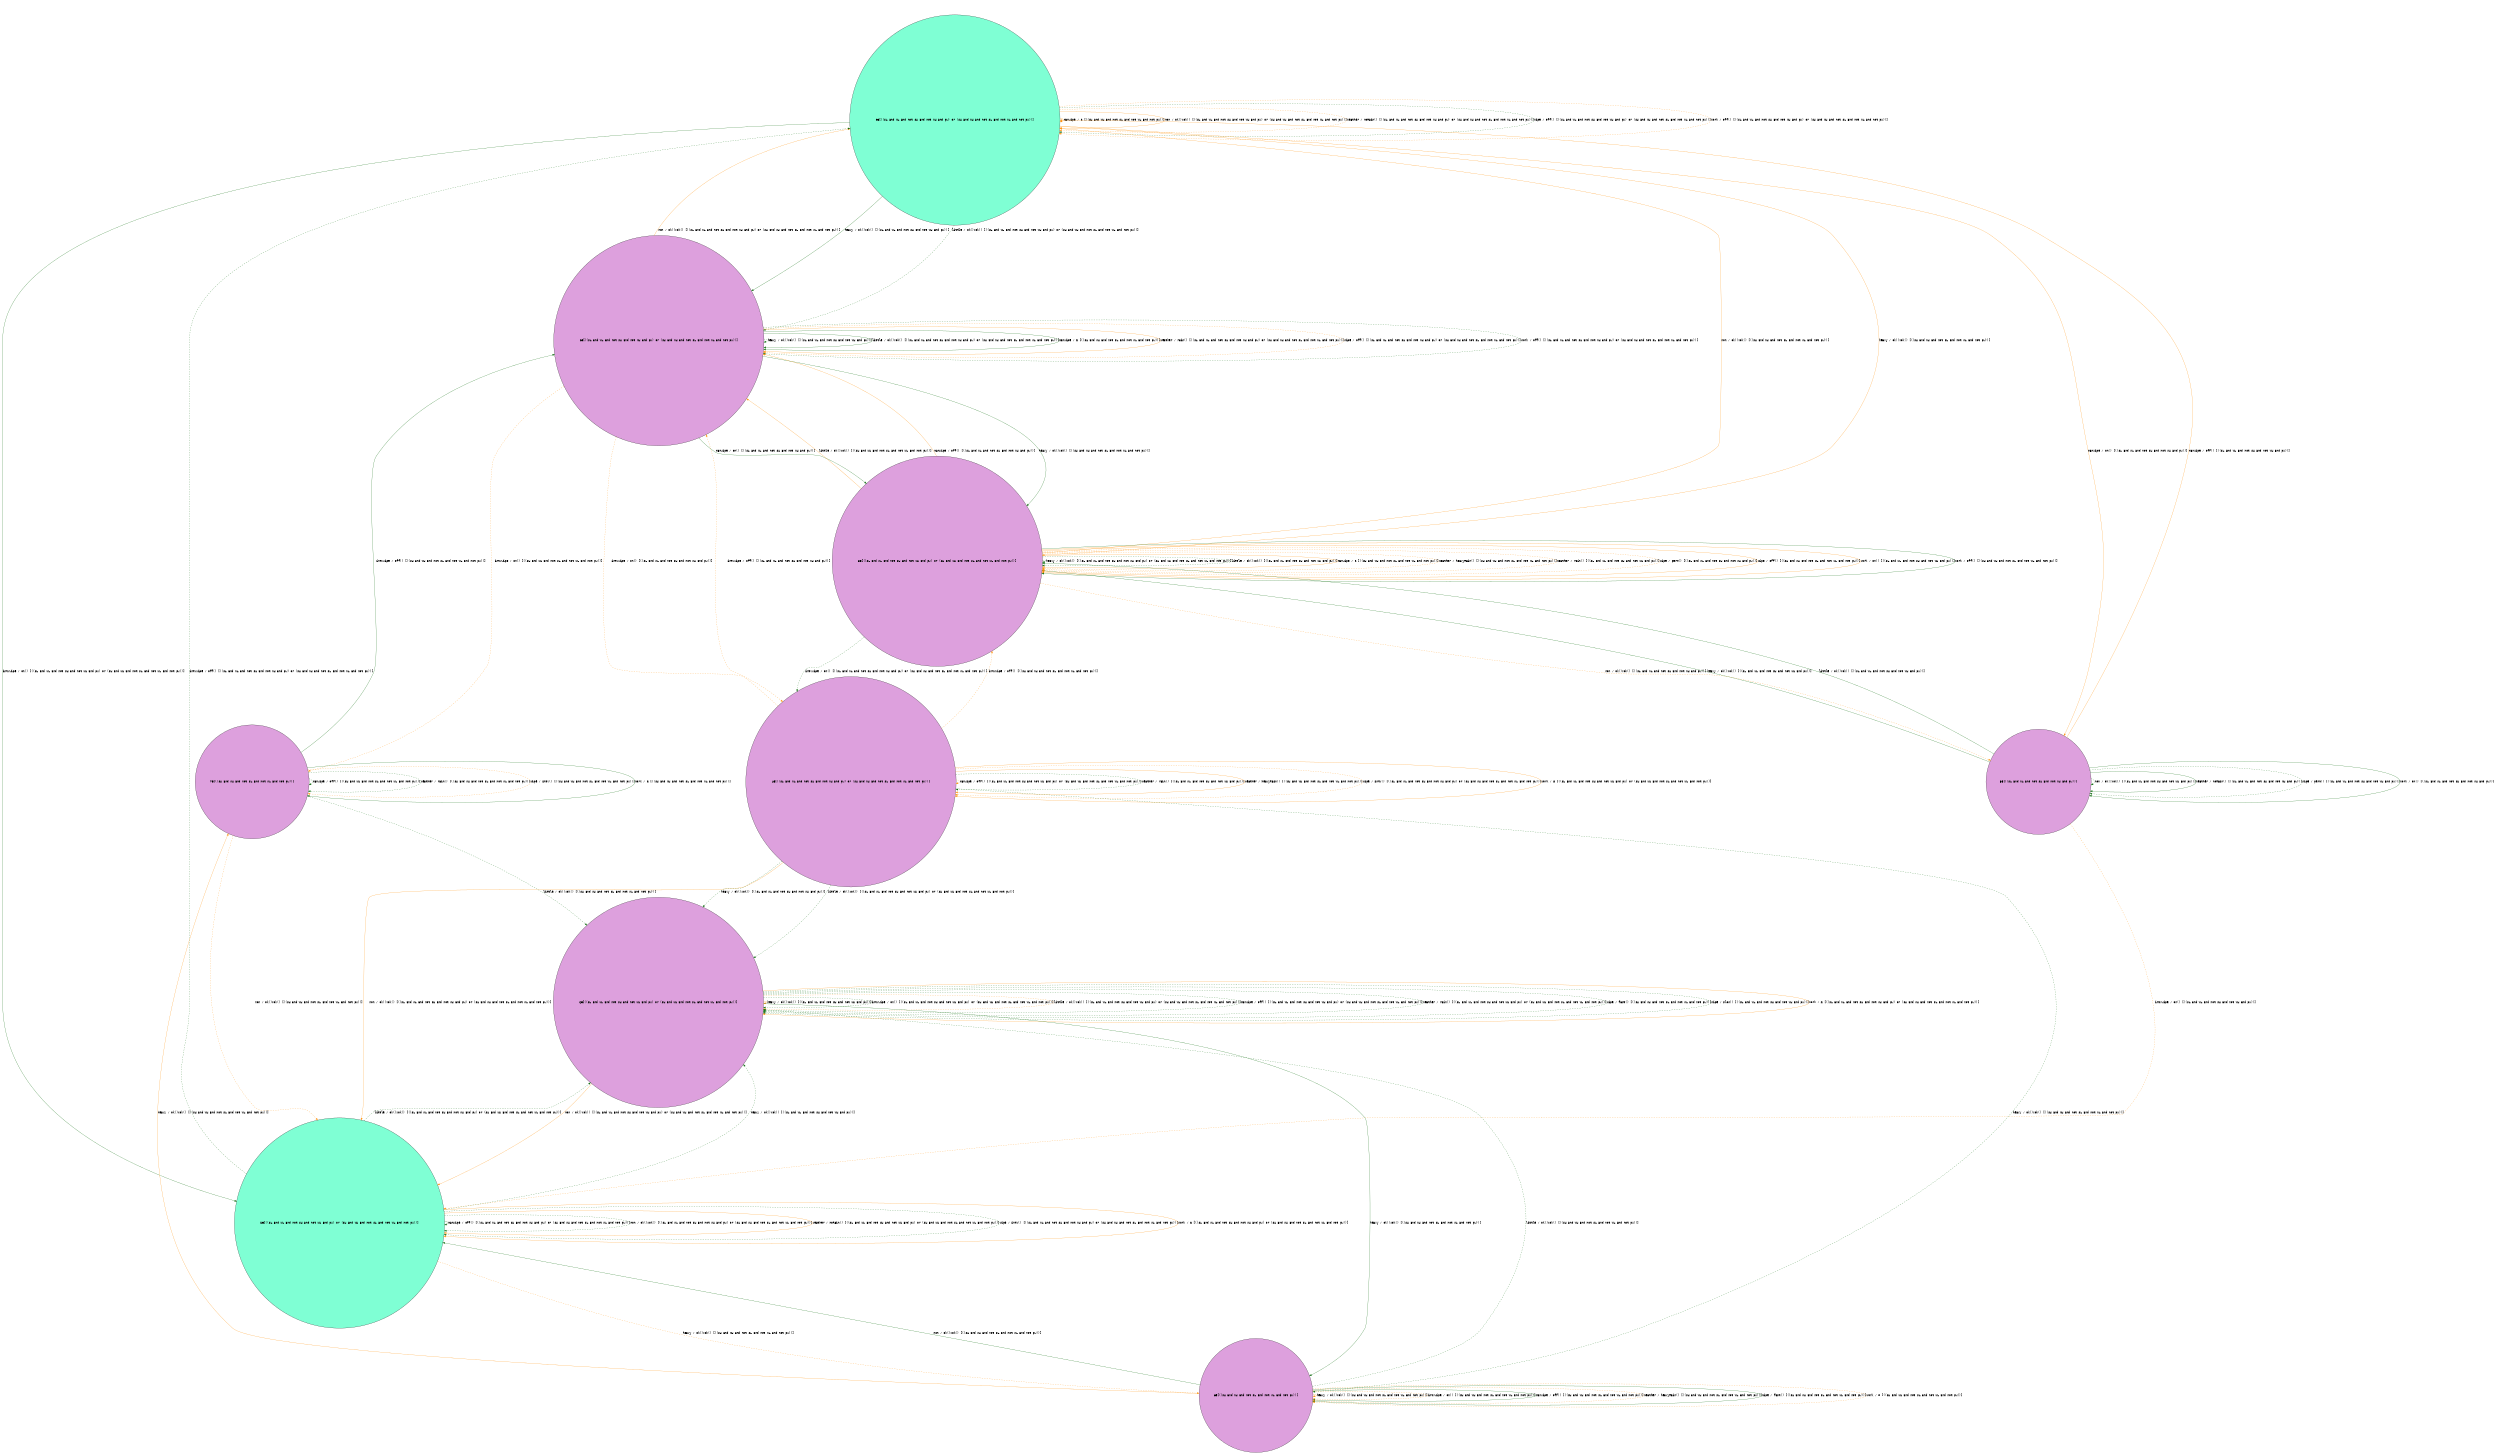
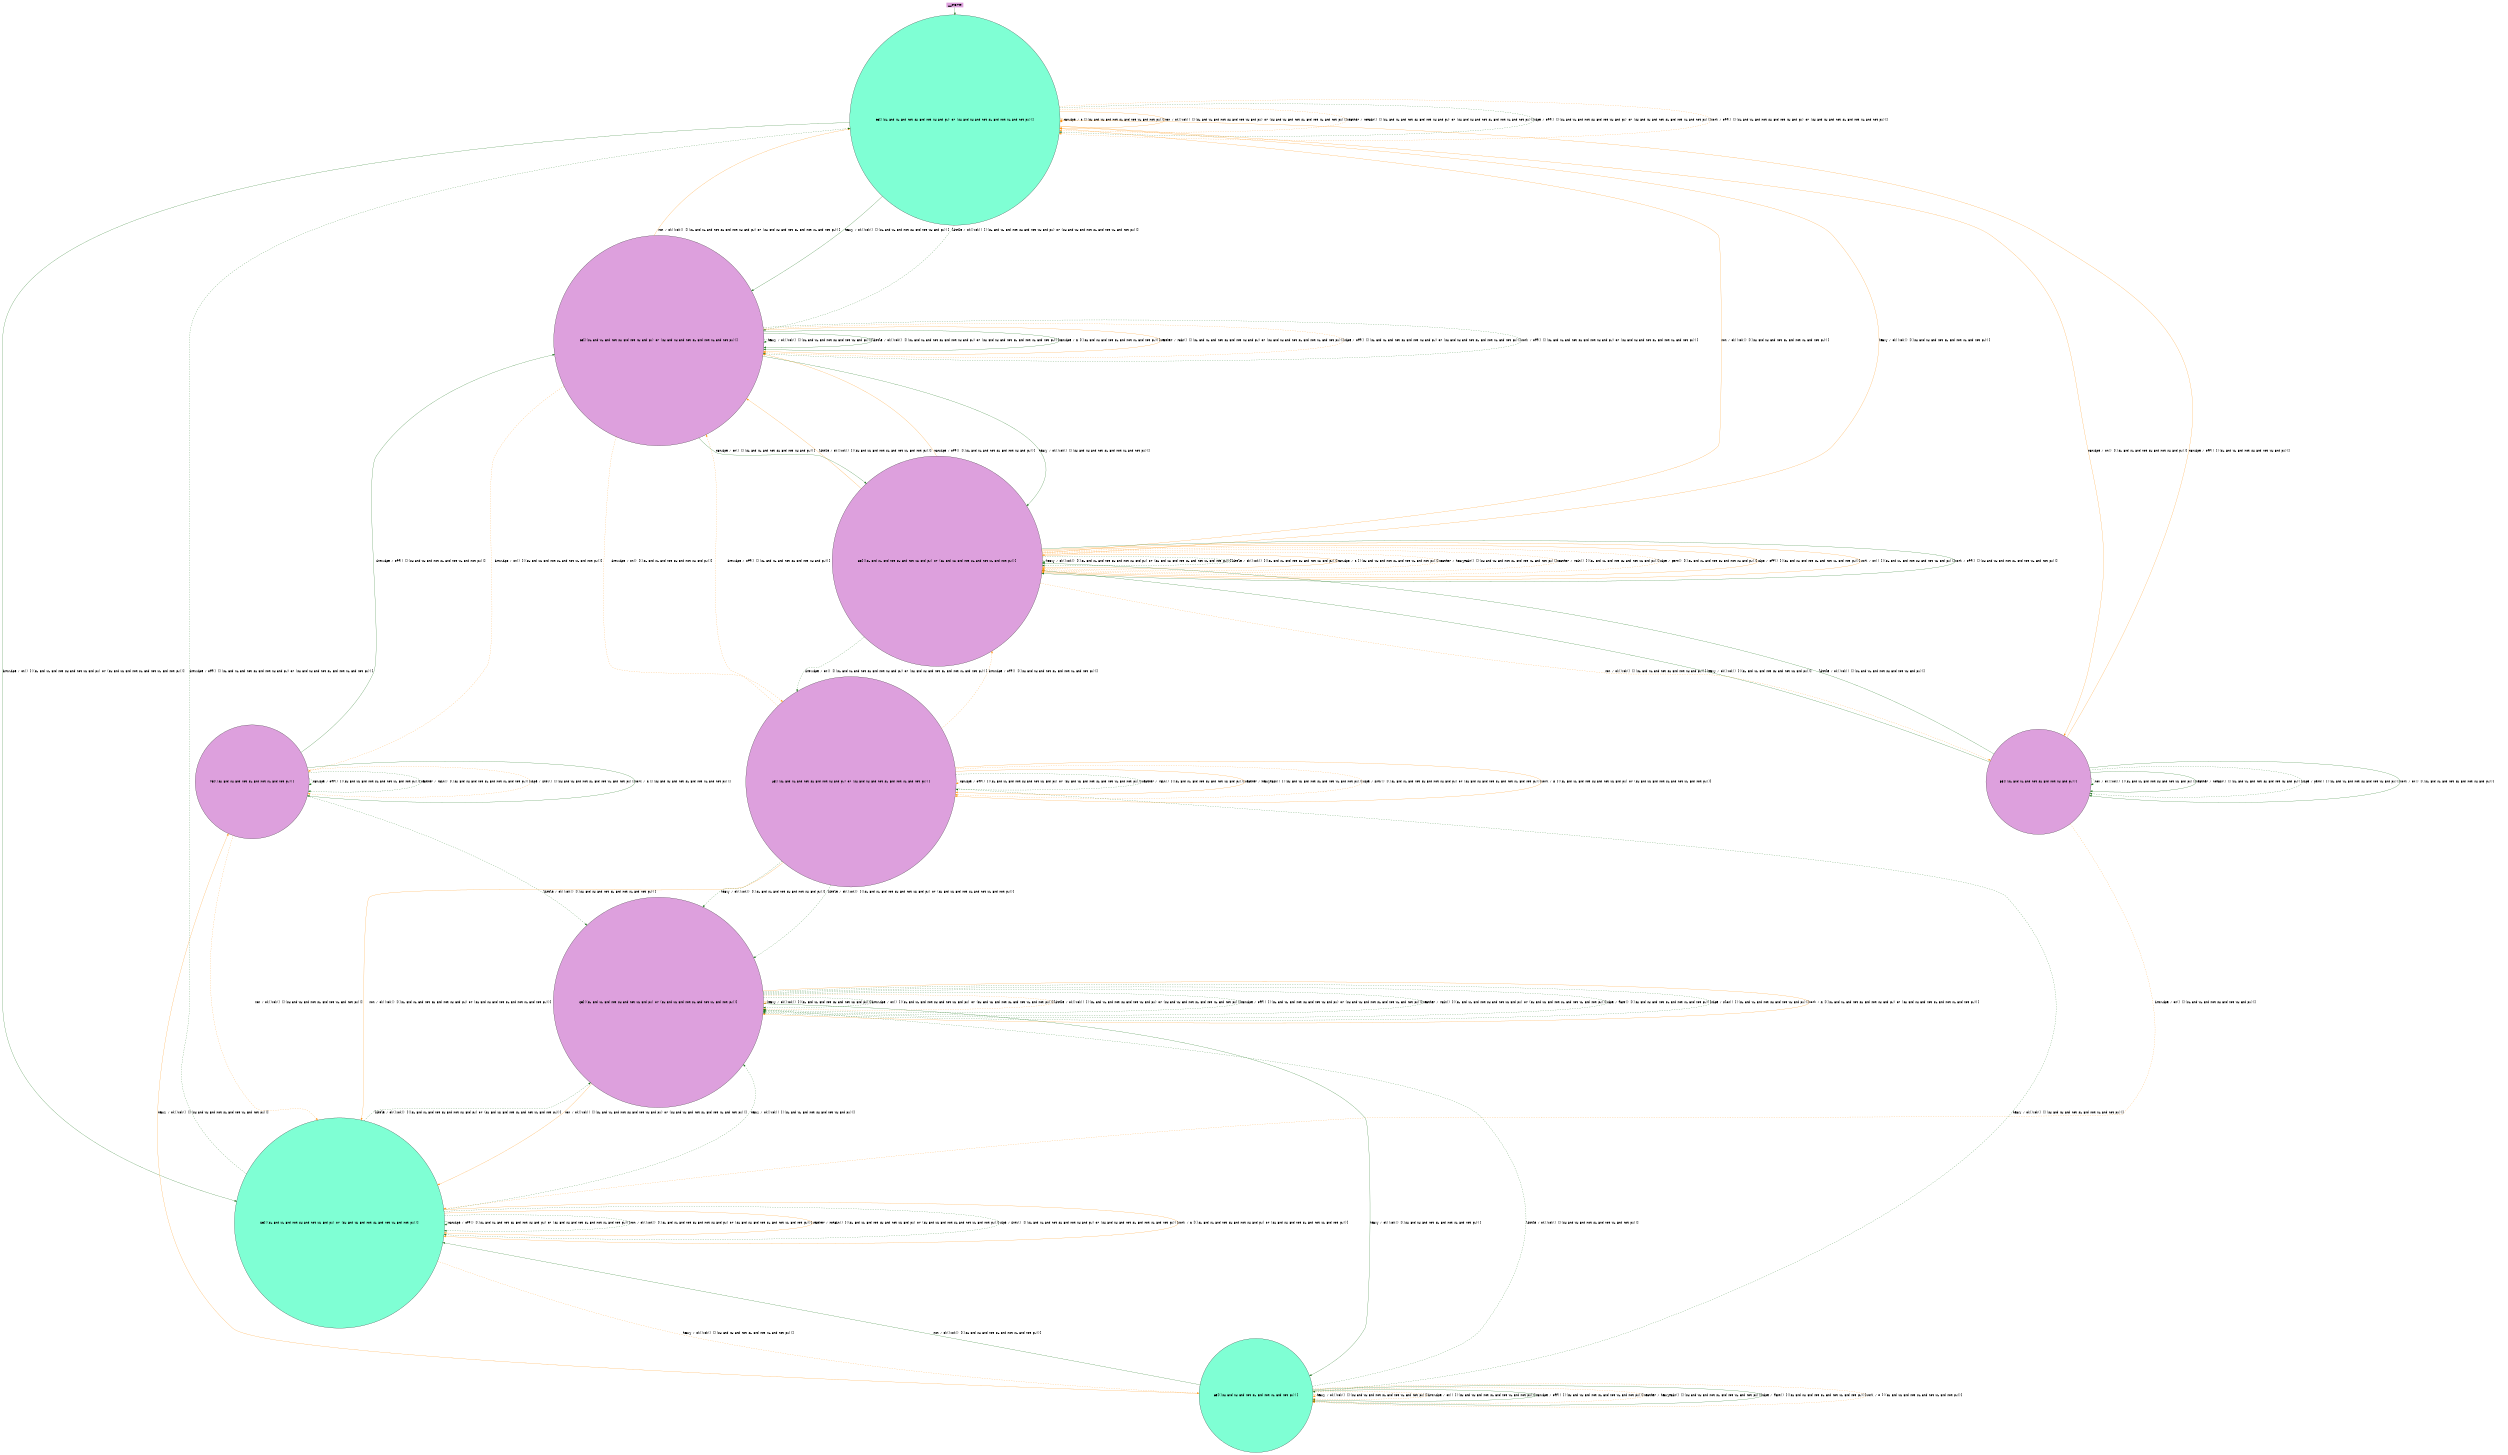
  digraph {
    fontname="DejaVu Sans Mono"
    node [fillcolor=plum fontname="DejaVu Sans Mono" shape=circle style=filled]
    edge [color=darkgreen fontname="DejaVu Sans Mono" lblstyle="above, sloped" style=dashed]
    n1 [fillcolor=aquamarine label="0@[((sL and wL and not sH and not wH and pW) or (sH and wH and not sL and not wL and not pW))]"]
    n2 [label="1@[((sL and wL and not sH and not wH and pW) or (sH and wH and not sL and not wL and not pW))]"]
    n3 [fillcolor=aquamarine label="2@[((sL and wL and not sH and not wH and pW) or (sH and wH and not sL and not wL and not pW))]"]
    n4 [label="3@[((sL and wL and not sH and not wH and pW))]"]
    n5 [label="5@[((sL and wL and not sH and not wH and pW) or (sH and wH and not sL and not wL and not pW))]"]
    n6 [label="4@[((sL and wL and not sH and not wH and pW) or (sH and wH and not sL and not wL and not pW))]"]
    n7 [label="7@[((sH and wH and not sL and not wL and not pW))]"]
    n8 [label="6@[((sL and wL and not sH and not wH and pW) or (sH and wH and not sL and not wL and not pW))]"]
-   n9 [label="8@[((sH and wH and not sL and not wL and not pW))]"]
+   n9 [fillcolor=aquamarine label="8@[((sH and wH and not sL and not wL and not pW))]"]
+   __start0 [height=0 shape=none width=0]
    n1 -> n1 [color=darkorange label="manWipe / Ω [((sH and wH and not sL and not wL and not pW))]" style=solid]
    n1 -> n1 [color=darkorange label="non / ok()*ok() [((sL and wL and not sH and not wH and pW) or (sH and wH and not sL and not wL and not pW))]" style=solid]
    n1 -> n1 [color=darkorange label="weather / noRain() [((sL and wL and not sH and not wH and pW) or (sH and wH and not sL and not wL and not pW))]"]
    n1 -> n1 [label="wipe / off() [((sL and wL and not sH and not wH and pW) or (sH and wH and not sL and not wL and not pW))]"]
    n1 -> n1 [color=darkorange label="work / off() [((sL and wL and not sH and not wH and pW) or (sH and wH and not sL and not wL and not pW))]"]
    n1 -> n2 [label="heavy / ok()*ok() [((sL and wL and not sH and not wH and pW))]" style=solid]
    n1 -> n2 [label="little / ok()*ok() [((sL and wL and not sH and not wH and pW) or (sH and wH and not sL and not wL and not pW))]"]
    n1 -> n3 [label="intvWipe / on() [((sL and wL and not sH and not wH and pW) or (sH and wH and not sL and not wL and not pW))]" style=solid]
    n1 -> n4 [color=darkorange label="manWipe / on() [((sL and wL and not sH and not wH and pW))]" style=solid]
    n1 -> n5 [color=darkorange label="heavy / ok()*ok() [((sH and wH and not sL and not wL and not pW))]" style=solid]
    n2 -> n1 [color=darkorange label="non / ok()*ok() [((sL and wL and not sH and not wH and pW) or (sH and wH and not sL and not wL and not pW))]" style=solid]
    n2 -> n2 [label="heavy / ok()*ok() [((sL and wL and not sH and not wH and pW))]"]
    n2 -> n2 [label="little / ok()*ok() [((sL and wL and not sH and not wH and pW) or (sH and wH and not sL and not wL and not pW))]" style=solid]
    n2 -> n2 [label="manWipe / Ω [((sH and wH and not sL and not wL and not pW))]" style=solid]
    n2 -> n2 [color=darkorange label="weather / rain() [((sL and wL and not sH and not wH and pW) or (sH and wH and not sL and not wL and not pW))]" style=solid]
    n2 -> n2 [color=darkorange label="wipe / off() [((sL and wL and not sH and not wH and pW) or (sH and wH and not sL and not wL and not pW))]"]
    n2 -> n2 [label="work / off() [((sL and wL and not sH and not wH and pW) or (sH and wH and not sL and not wL and not pW))]"]
    n2 -> n5 [label="heavy / ok()*ok() [((sH and wH and not sL and not wL and not pW))]" style=solid]
    n2 -> n5 [label="manWipe / on() [((sL and wL and not sH and not wH and pW))]" style=solid]
    n2 -> n6 [color=darkorange label="intvWipe / on() [((sL and wL and not sH and not wH and pW))]"]
    n2 -> n7 [color=darkorange label="intvWipe / on() [((sH and wH and not sL and not wL and not pW))]"]
    n3 -> n1 [label="intvWipe / off() [((sL and wL and not sH and not wH and pW) or (sH and wH and not sL and not wL and not pW))]"]
    n3 -> n3 [label="manWipe / off() [((sL and wL and not sH and not wH and pW) or (sH and wH and not sL and not wL and not pW))]" style=solid]
    n3 -> n3 [label="non / ok()*ok() [((sL and wL and not sH and not wH and pW) or (sH and wH and not sL and not wL and not pW))]"]
    n3 -> n3 [color=darkorange label="weather / noRain() [((sL and wL and not sH and not wH and pW) or (sH and wH and not sL and not wL and not pW))]" style=solid]
    n3 -> n3 [label="wipe / intv() [((sL and wL and not sH and not wH and pW) or (sH and wH and not sL and not wL and not pW))]"]
    n3 -> n3 [color=darkorange label="work / Ω [((sL and wL and not sH and not wH and pW) or (sH and wH and not sL and not wL and not pW))]" style=solid]
    n3 -> n8 [label="heavy / ok()*ok() [((sL and wL and not sH and not wH and pW))]"]
    n3 -> n8 [label="little / ok()*ok() [((sL and wL and not sH and not wH and pW) or (sH and wH and not sL and not wL and not pW))]"]
    n3 -> n9 [color=darkorange label="heavy / ok()*ok() [((sH and wH and not sL and not wL and not pW))]"]
    n4 -> n1 [color=darkorange label="manWipe / off() [((sL and wL and not sH and not wH and pW))]" style=solid]
    n4 -> n3 [color=darkorange label="intvWipe / on() [((sL and wL and not sH and not wH and pW))]"]
    n4 -> n4 [label="non / ok()*ok() [((sL and wL and not sH and not wH and pW))]"]
    n4 -> n4 [label="weather / noRain() [((sL and wL and not sH and not wH and pW))]" style=solid]
    n4 -> n4 [label="wipe / perm() [((sL and wL and not sH and not wH and pW))]"]
    n4 -> n4 [label="work / on() [((sL and wL and not sH and not wH and pW))]" style=solid]
    n4 -> n5 [label="heavy / ok()*ok() [((sL and wL and not sH and not wH and pW))]" style=solid]
    n4 -> n5 [label="little / ok()*ok() [((sL and wL and not sH and not wH and pW))]" style=solid]
    n5 -> n1 [color=darkorange label="non / ok()*ok() [((sH and wH and not sL and not wL and not pW))]" style=solid]
    n5 -> n2 [color=darkorange label="little / ok()*ok() [((sH and wH and not sL and not wL and not pW))]" style=solid]
    n5 -> n2 [color=darkorange label="manWipe / off() [((sL and wL and not sH and not wH and pW))]" style=solid]
    n5 -> n4 [color=darkorange label="non / ok()*ok() [((sL and wL and not sH and not wH and pW))]"]
    n5 -> n5 [label="heavy / ok()*ok() [((sL and wL and not sH and not wH and pW) or (sH and wH and not sL and not wL and not pW))]"]
    n5 -> n5 [label="little / ok()*ok() [((sL and wL and not sH and not wH and pW))]"]
    n5 -> n5 [color=darkorange label="manWipe / Ω [((sH and wH and not sL and not wL and not pW))]" style=solid]
    n5 -> n5 [color=darkorange label="weather / heavyRain() [((sH and wH and not sL and not wL and not pW))]"]
    n5 -> n5 [color=darkorange label="weather / rain() [((sL and wL and not sH and not wH and pW))]"]
    n5 -> n5 [color=darkorange label="wipe / perm() [((sL and wL and not sH and not wH and pW))]"]
    n5 -> n5 [color=darkorange label="wipe / off() [((sH and wH and not sL and not wL and not pW))]" style=solid]
    n5 -> n5 [color=darkorange label="work / on() [((sL and wL and not sH and not wH and pW))]" style=solid]
    n5 -> n5 [label="work / off() [((sH and wH and not sL and not wL and not pW))]" style=solid]
    n5 -> n6 [label="intvWipe / on() [((sL and wL and not sH and not wH and pW) or (sH and wH and not sL and not wL and not pW))]"]
    n6 -> n2 [color=darkorange label="intvWipe / off() [((sL and wL and not sH and not wH and pW))]"]
    n6 -> n3 [color=darkorange label="non / ok()*ok() [((sL and wL and not sH and not wH and pW) or (sH and wH and not sL and not wL and not pW))]" style=solid]
    n6 -> n5 [color=darkorange label="intvWipe / off() [((sH and wH and not sL and not wL and not pW))]"]
    n6 -> n6 [color=darkorange label="manWipe / off() [((sL and wL and not sH and not wH and pW) or (sH and wH and not sL and not wL and not pW))]"]
    n6 -> n6 [label="weather / rain() [((sL and wL and not sH and not wH and pW))]"]
    n6 -> n6 [color=darkorange label="weather / heavyRain() [((sH and wH and not sL and not wL and not pW))]" style=solid]
    n6 -> n6 [color=darkorange label="wipe / intv() [((sL and wL and not sH and not wH and pW) or (sH and wH and not sL and not wL and not pW))]"]
    n6 -> n6 [color=darkorange label="work / Ω [((sL and wL and not sH and not wH and pW) or (sH and wH and not sL and not wL and not pW))]" style=solid]
    n6 -> n8 [label="heavy / ok()*ok() [((sL and wL and not sH and not wH and pW))]"]
    n6 -> n8 [label="little / ok()*ok() [((sL and wL and not sH and not wH and pW) or (sH and wH and not sL and not wL and not pW))]"]
    n6 -> n9 [label="heavy / ok()*ok() [((sH and wH and not sL and not wL and not pW))]"]
    n7 -> n2 [label="intvWipe / off() [((sH and wH and not sL and not wL and not pW))]" style=solid]
    n7 -> n3 [color=darkorange label="non / ok()*ok() [((sH and wH and not sL and not wL and not pW))]"]
    n7 -> n7 [label="manWipe / off() [((sH and wH and not sL and not wL and not pW))]"]
    n7 -> n7 [label="weather / rain() [((sH and wH and not sL and not wL and not pW))]"]
    n7 -> n7 [color=darkorange label="wipe / intv() [((sH and wH and not sL and not wL and not pW))]"]
    n7 -> n7 [label="work / Ω [((sH and wH and not sL and not wL and not pW))]" style=solid]
    n7 -> n8 [label="little / ok()*ok() [((sH and wH and not sL and not wL and not pW))]"]
    n8 -> n3 [color=darkorange label="non / ok()*ok() [((sL and wL and not sH and not wH and pW) or (sH and wH and not sL and not wL and not pW))]" style=solid]
    n8 -> n8 [color=darkorange label="heavy / ok()*ok() [((sL and wL and not sH and not wH and pW))]" style=solid]
    n8 -> n8 [label="intvWipe / on() [((sL and wL and not sH and not wH and pW) or (sH and wH and not sL and not wL and not pW))]"]
    n8 -> n8 [color=darkorange label="little / ok()*ok() [((sL and wL and not sH and not wH and pW) or (sH and wH and not sL and not wL and not pW))]"]
    n8 -> n8 [label="manWipe / off() [((sL and wL and not sH and not wH and pW) or (sH and wH and not sL and not wL and not pW))]"]
    n8 -> n8 [label="weather / rain() [((sL and wL and not sH and not wH and pW) or (sH and wH and not sL and not wL and not pW))]"]
    n8 -> n8 [label="wipe / fast() [((sH and wH and not sL and not wL and not pW))]"]
    n8 -> n8 [label="wipe / slow() [((sL and wL and not sH and not wH and pW))]"]
    n8 -> n8 [color=darkorange label="work / Ω [((sL and wL and not sH and not wH and pW) or (sH and wH and not sL and not wL and not pW))]" style=solid]
    n8 -> n9 [label="heavy / ok()*ok() [((sH and wH and not sL and not wL and not pW))]" style=solid]
    n9 -> n3 [label="non / ok()*ok() [((sH and wH and not sL and not wL and not pW))]" style=solid]
    n9 -> n7 [color=darkorange label="heavy / ok()*ok() [((sH and wH and not sL and not wL and not pW))]" style=solid]
    n9 -> n8 [label="little / ok()*ok() [((sH and wH and not sL and not wL and not pW))]"]
    n9 -> n9 [color=darkorange label="heavy / ok()*ok() [((sH and wH and not sL and not wL and not pW))]" style=solid]
    n9 -> n9 [color=darkorange label="intvWipe / on() [((sH and wH and not sL and not wL and not pW))]"]
    n9 -> n9 [label="manWipe / off() [((sH and wH and not sL and not wL and not pW))]" style=solid]
    n9 -> n9 [color=darkorange label="weather / heavyRain() [((sH and wH and not sL and not wL and not pW))]"]
    n9 -> n9 [label="wipe / fast() [((sH and wH and not sL and not wL and not pW))]" style=solid]
    n9 -> n9 [color=darkorange label="work / Ω [((sH and wH and not sL and not wL and not pW))]"]
+   __start0 -> n1 [style=solid]
  }
